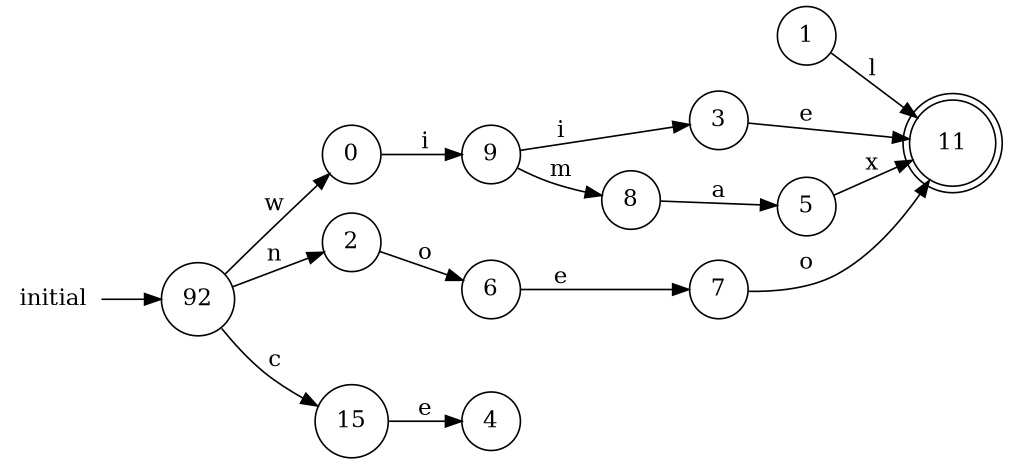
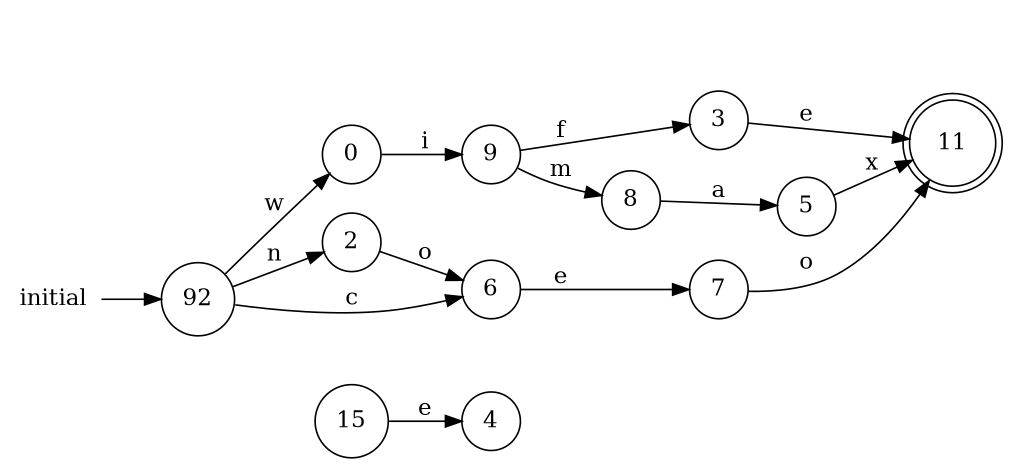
  digraph {
    rankdir=LR
    node [shape=circle]
    0
    9
    3
    8
    11 [shape=doublecircle]
    5
-   1
    2
    6
    7
    n11 [label=15]
    4
    n13 [label=92]
    initial [shape=plaintext]
    0 -> 9 [label=i]
-   9 -> 3 [label=i]
+   9 -> 3 [label=f]
    9 -> 8 [label=m]
    3 -> 11 [label=e]
    8 -> 5 [label=a]
    5 -> 11 [label=x]
-   1 -> 11 [label=l]
    2 -> 6 [label=o]
    6 -> 7 [label=e]
    7 -> 11 [label=o]
    n11 -> 4 [label=e]
    n13 -> 0 [label=w]
    n13 -> 2 [label=n]
-   n13 -> n11 [label=c]
+   n13 -> 6 [label=c]
    initial -> n13
  }
